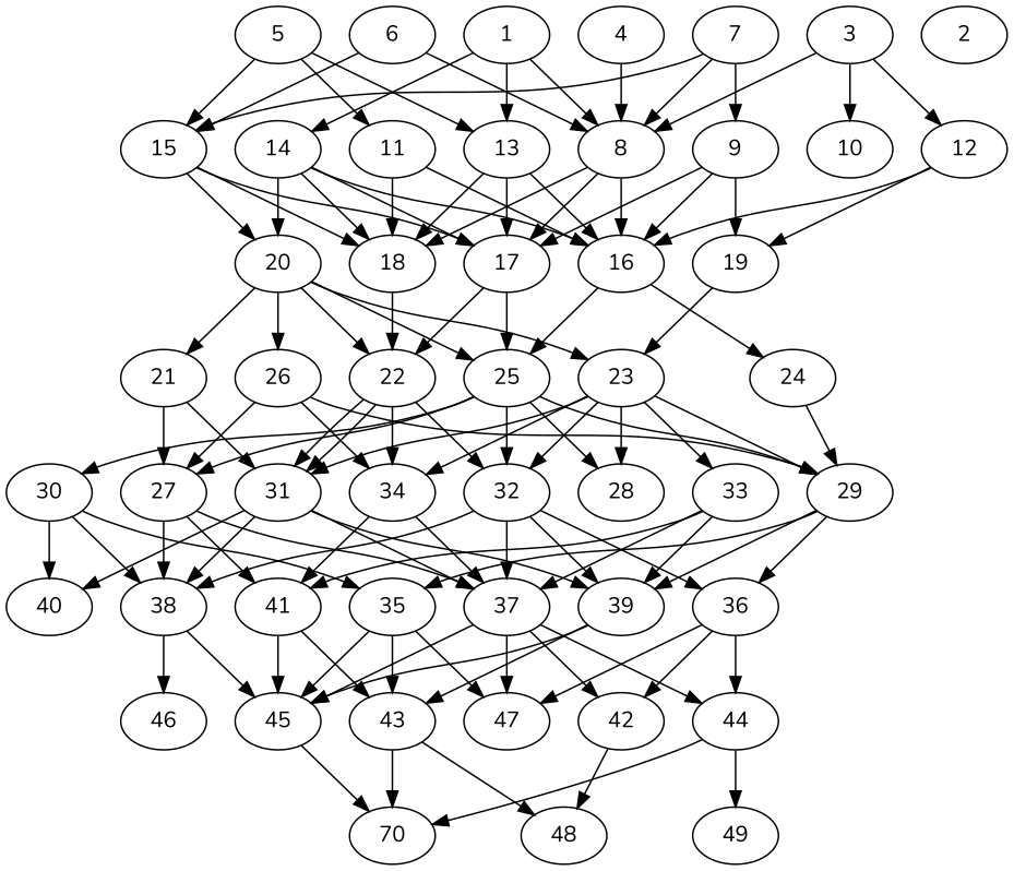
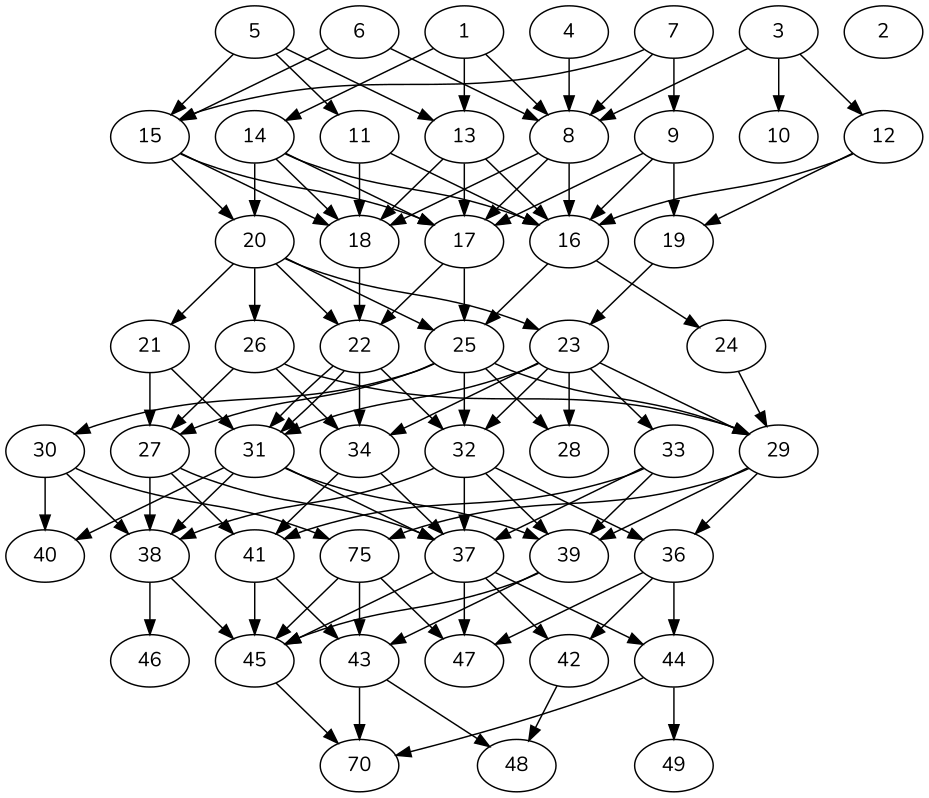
  digraph {
    fontname=Nunito
    node [alpha=0.03 fontname=Nunito]
    edge [fontname=Nunito]
    1 [expect_size=8942592]
    8 [alpha=0.12 expect_size=8883200]
    13 [alpha=0.18 expect_size=44499968]
    14 [alpha=0.19 expect_size=8392704]
    16 [alpha=0.17 expect_size=36754432]
    17 [expect_size=35100672]
    18 [expect_size=31594496]
    20 [expect_size=18192384]
    24 [alpha=0.05 expect_size=41364480]
    25 [alpha=0.18 expect_size=37985280]
    22 [alpha=0.04 expect_size=39208960]
    23 [alpha=0.20 expect_size=45042688]
    21 [alpha=0.01 expect_size=39245824]
    26 [alpha=0.02 expect_size=37762048]
    2 [alpha=0.17 expect_size=19351552]
    3 [alpha=0.05 expect_size=34086912]
    10 [alpha=0.09 expect_size=42845184]
    12 [alpha=0.02 expect_size=51942400]
    19 [alpha=0.08 expect_size=13169664]
    4 [alpha=0.04 expect_size=27216896]
    5 [alpha=0.08 expect_size=24347648]
    11 [alpha=0.20 expect_size=43704320]
    15 [alpha=0.20 expect_size=18151424]
    6 [alpha=0.19 expect_size=31930368]
    7 [alpha=0.19 expect_size=50590720]
    9 [alpha=0.02 expect_size=52242432]
    29 [alpha=0.16 expect_size=47225856]
    27 [alpha=0.06 expect_size=30980096]
    32 [alpha=0.11 expect_size=28337152]
    28 [alpha=0.11 expect_size=39012352]
    30 [alpha=0.17 expect_size=18112512]
    31 [alpha=0.14 expect_size=26311680]
    34 [alpha=0.20 expect_size=37856256]
    33 [alpha=0.05 expect_size=38299648]
    39 [alpha=0.19 expect_size=39447552]
    36 [alpha=0.14 expect_size=43598848]
-   35 [alpha=0.00 expect_size=48983040]
+   35 [alpha=0.00 expect_size=48983040 label=75]
    37 [alpha=0.00 expect_size=48391168]
    38 [alpha=0.18 expect_size=14336000]
    41 [alpha=0.06 expect_size=21094400]
    40 [alpha=0.06 expect_size=29165568]
    45 [expect_size=41683968]
    47 [alpha=0.04 expect_size=27202560]
    42 [alpha=0.02 expect_size=6509568]
    44 [alpha=0.01 expect_size=42786816]
    46 [alpha=0.18 expect_size=41714688]
    43 [alpha=0.14 expect_size=32111616]
    n48 [alpha=0.06 expect_size=20992000 label=70]
    48 [alpha=0.04 expect_size=28007424]
    49 [expect_size=23294976]
    1 -> 8
    1 -> 13
    1 -> 14
    8 -> 16
    8 -> 17
    8 -> 18
    13 -> 16
    13 -> 17
    13 -> 18
    14 -> 16
    14 -> 17
    14 -> 18
    14 -> 20
    16 -> 24
    16 -> 25
    17 -> 25
    17 -> 22
    18 -> 22
    20 -> 25
    20 -> 22
    20 -> 23
    20 -> 21
    20 -> 26
    24 -> 29
    25 -> 29
    25 -> 27
    25 -> 32
    25 -> 28
    25 -> 30
    22 -> 32
    22 -> 31
    22 -> 31
    22 -> 34
    23 -> 29
    23 -> 32
    23 -> 28
    23 -> 31
    23 -> 34
    23 -> 33
    21 -> 27
    21 -> 31
    26 -> 29
    26 -> 27
    26 -> 34
    3 -> 8
    3 -> 10
    3 -> 12
    12 -> 16
    12 -> 19
    19 -> 23
    4 -> 8
    5 -> 13
    5 -> 11
    5 -> 15
    11 -> 16
    11 -> 18
    15 -> 17
    15 -> 18
    15 -> 20
    6 -> 8
    6 -> 15
    7 -> 8
    7 -> 15
    7 -> 9
    9 -> 16
    9 -> 17
    9 -> 19
    29 -> 39
    29 -> 36
    29 -> 35
    27 -> 37
    27 -> 38
    27 -> 41
    32 -> 39
    32 -> 36
    32 -> 37
    32 -> 38
    30 -> 35
    30 -> 38
    30 -> 40
    31 -> 39
    31 -> 37
    31 -> 38
    31 -> 40
    34 -> 37
    34 -> 41
    33 -> 39
    33 -> 37
    33 -> 41
    39 -> 45
    39 -> 43
    36 -> 47
    36 -> 42
    36 -> 44
    35 -> 45
    35 -> 47
    35 -> 43
    37 -> 45
    37 -> 47
    37 -> 42
    37 -> 44
    38 -> 45
    38 -> 46
    41 -> 45
    41 -> 43
    45 -> n48
    42 -> 48
    44 -> n48
    44 -> 49
    43 -> n48
    43 -> 48
  }
